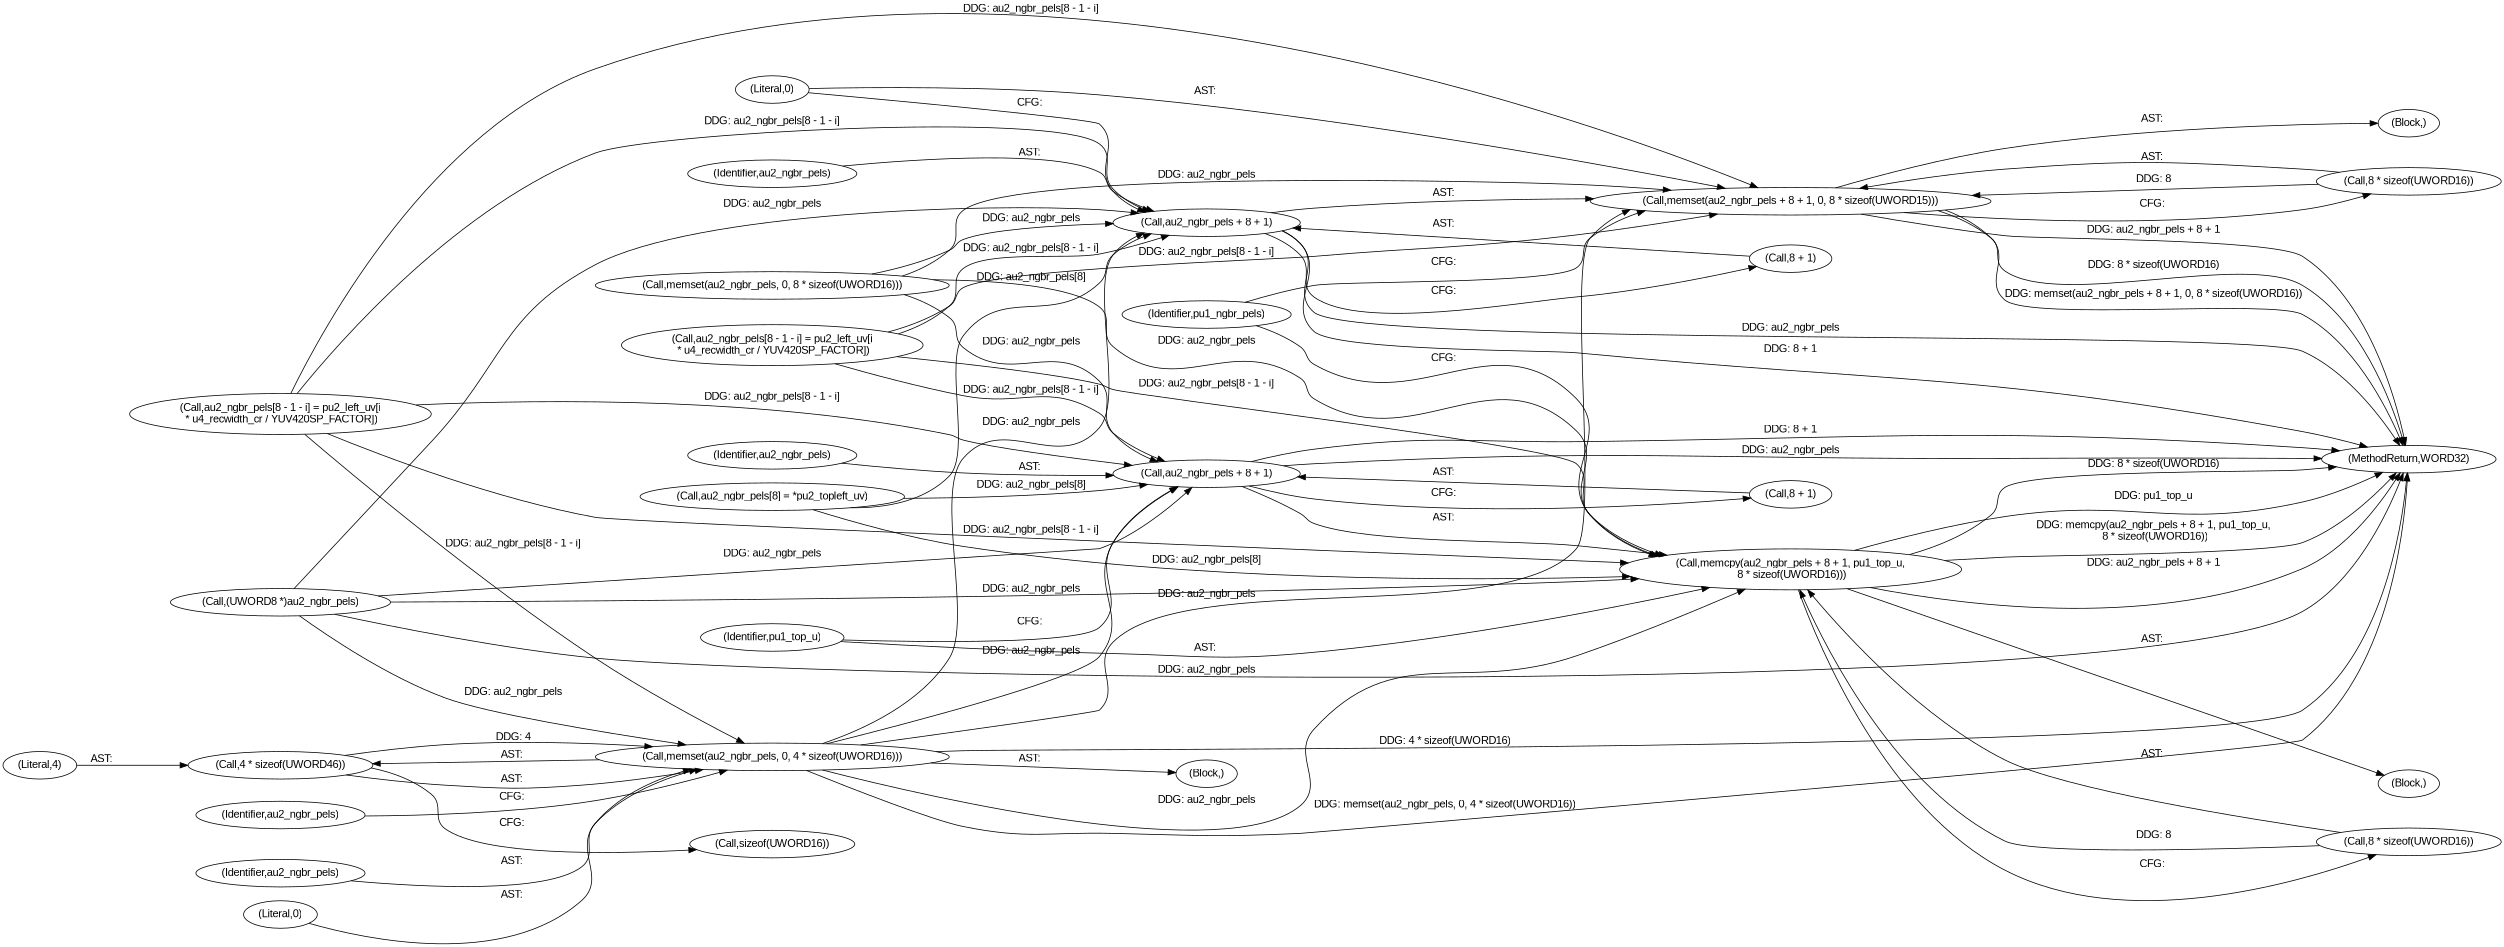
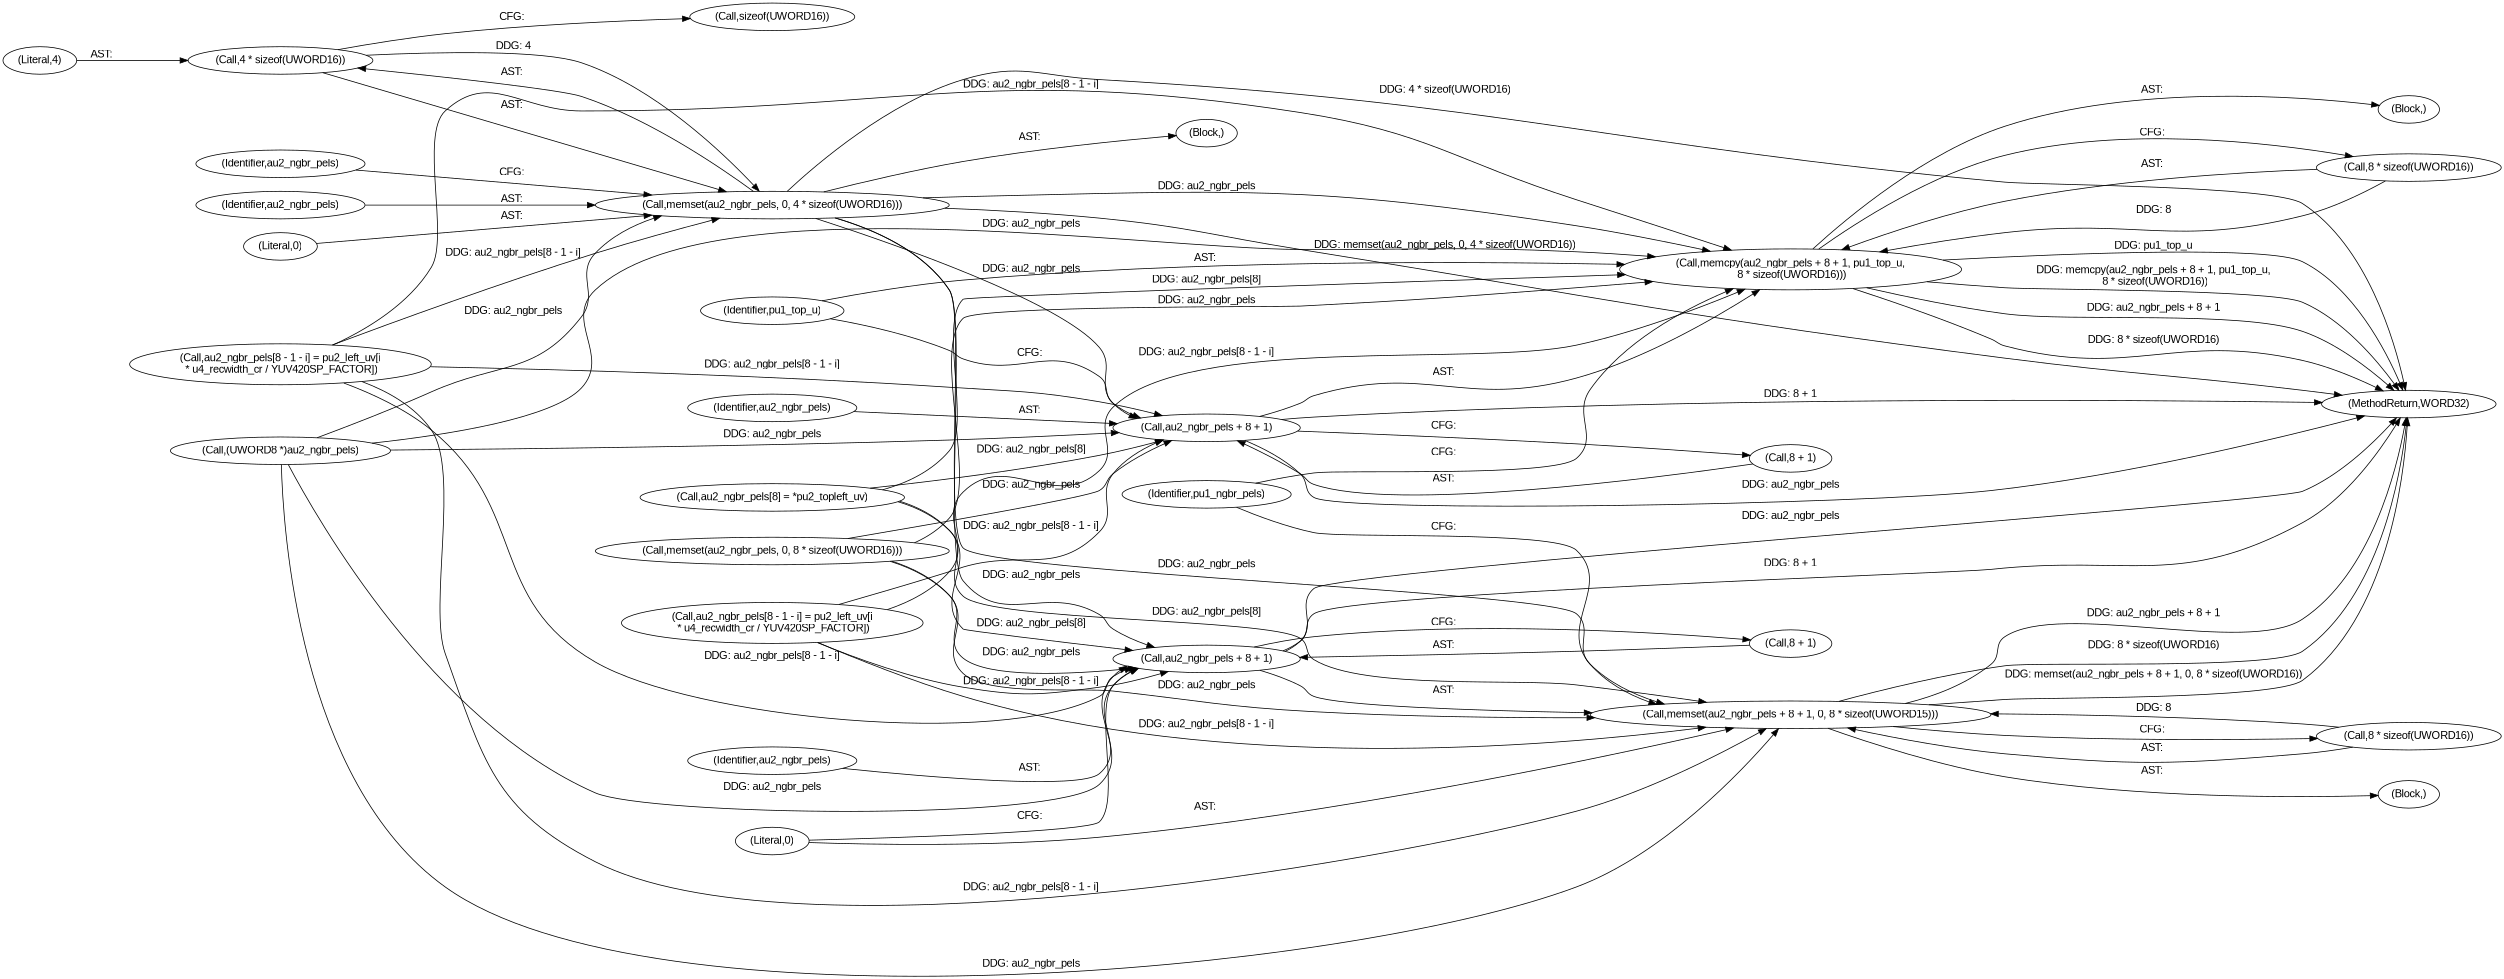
  digraph {
    fontname="Liberation Sans"
    rankdir=LR
    node [fontname="Liberation Sans"]
    edge [fontname="Liberation Sans"]
-   n1 [label="(Call,4 * sizeof(UWORD46))"]
+   n1 [label="(Call,4 * sizeof(UWORD16))"]
    n2 [label="(Call,memset(au2_ngbr_pels, 0, 4 * sizeof(UWORD16)))"]
    n3 [label="(Call,sizeof(UWORD16))"]
    n4 [label="(Call,memcpy(au2_ngbr_pels + 8 + 1, pu1_top_u,\n 8 * sizeof(UWORD16)))"]
    n5 [label="(Call,au2_ngbr_pels + 8 + 1)"]
    n6 [label="(Call,memset(au2_ngbr_pels + 8 + 1, 0, 8 * sizeof(UWORD15)))"]
    n7 [label="(Call,au2_ngbr_pels + 8 + 1)"]
    n8 [label="(MethodReturn,WORD32)"]
    n9 [label="(Block,)"]
    n10 [label="(Call,8 * sizeof(UWORD16))"]
    n11 [label="(Block,)"]
    n12 [label="(Call,8 + 1)"]
    n13 [label="(Block,)"]
    n14 [label="(Call,8 * sizeof(UWORD16))"]
    n15 [label="(Call,8 + 1)"]
    n16 [label="(Call,au2_ngbr_pels[8] = *pu2_topleft_uv)"]
    n17 [label="(Identifier,pu1_ngbr_pels)"]
    n18 [label="(Call,au2_ngbr_pels[8 - 1 - i] = pu2_left_uv[i\n * u4_recwidth_cr / YUV420SP_FACTOR])"]
    n19 [label="(Identifier,au2_ngbr_pels)"]
    n20 [label="(Identifier,au2_ngbr_pels)"]
    n21 [label="(Call,au2_ngbr_pels[8 - 1 - i] = pu2_left_uv[i\n * u4_recwidth_cr / YUV420SP_FACTOR])"]
    n22 [label="(Identifier,au2_ngbr_pels)"]
    n23 [label="(Call,(UWORD8 *)au2_ngbr_pels)"]
    n24 [label="(Literal,4)"]
    n25 [label="(Call,memset(au2_ngbr_pels, 0, 8 * sizeof(UWORD16)))"]
    n26 [label="(Identifier,pu1_top_u)"]
    n27 [label="(Literal,0)"]
    n28 [label="(Literal,0)"]
    n29 [label="(Identifier,au2_ngbr_pels)"]
    n1 -> n2 [label="AST: "]
    n1 -> n2 [label="DDG: 4"]
    n1 -> n3 [label="CFG: "]
    n2 -> n1 [label="AST: "]
    n2 -> n4 [label="DDG: au2_ngbr_pels"]
    n2 -> n5 [label="DDG: au2_ngbr_pels"]
    n2 -> n6 [label="DDG: au2_ngbr_pels"]
    n2 -> n7 [label="DDG: au2_ngbr_pels"]
    n2 -> n8 [label="DDG: 4 * sizeof(UWORD16)"]
    n2 -> n8 [label="DDG: memset(au2_ngbr_pels, 0, 4 * sizeof(UWORD16))"]
    n2 -> n9 [label="AST: "]
    n4 -> n8 [label="DDG: au2_ngbr_pels + 8 + 1"]
    n4 -> n8 [label="DDG: 8 * sizeof(UWORD16)"]
    n4 -> n8 [label="DDG: pu1_top_u"]
    n4 -> n8 [label="DDG: memcpy(au2_ngbr_pels + 8 + 1, pu1_top_u,\n 8 * sizeof(UWORD16))"]
    n4 -> n10 [label="CFG: "]
    n4 -> n11 [label="AST: "]
    n5 -> n4 [label="AST: "]
    n5 -> n8 [label="DDG: au2_ngbr_pels"]
    n5 -> n8 [label="DDG: 8 + 1"]
    n5 -> n12 [label="CFG: "]
    n6 -> n8 [label="DDG: au2_ngbr_pels + 8 + 1"]
    n6 -> n8 [label="DDG: 8 * sizeof(UWORD16)"]
    n6 -> n8 [label="DDG: memset(au2_ngbr_pels + 8 + 1, 0, 8 * sizeof(UWORD16))"]
    n6 -> n13 [label="AST: "]
    n6 -> n14 [label="CFG: "]
    n7 -> n6 [label="AST: "]
    n7 -> n8 [label="DDG: au2_ngbr_pels"]
    n7 -> n8 [label="DDG: 8 + 1"]
    n7 -> n15 [label="CFG: "]
    n10 -> n4 [label="AST: "]
    n10 -> n4 [label="DDG: 8"]
    n12 -> n5 [label="AST: "]
    n14 -> n6 [label="AST: "]
    n14 -> n6 [label="DDG: 8"]
    n15 -> n7 [label="AST: "]
    n16 -> n4 [label="DDG: au2_ngbr_pels[8]"]
    n16 -> n5 [label="DDG: au2_ngbr_pels[8]"]
+   n16 -> n6 [label="DDG: au2_ngbr_pels[8]"]
    n16 -> n7 [label="DDG: au2_ngbr_pels[8]"]
    n17 -> n4 [label="CFG: "]
    n17 -> n6 [label="CFG: "]
    n18 -> n4 [label="DDG: au2_ngbr_pels[8 - 1 - i]"]
    n18 -> n5 [label="DDG: au2_ngbr_pels[8 - 1 - i]"]
    n18 -> n6 [label="DDG: au2_ngbr_pels[8 - 1 - i]"]
    n18 -> n7 [label="DDG: au2_ngbr_pels[8 - 1 - i]"]
    n19 -> n7 [label="AST: "]
    n20 -> n2 [label="CFG: "]
    n21 -> n2 [label="DDG: au2_ngbr_pels[8 - 1 - i]"]
    n21 -> n4 [label="DDG: au2_ngbr_pels[8 - 1 - i]"]
    n21 -> n5 [label="DDG: au2_ngbr_pels[8 - 1 - i]"]
    n21 -> n6 [label="DDG: au2_ngbr_pels[8 - 1 - i]"]
    n21 -> n7 [label="DDG: au2_ngbr_pels[8 - 1 - i]"]
    n22 -> n2 [label="AST: "]
    n23 -> n2 [label="DDG: au2_ngbr_pels"]
    n23 -> n4 [label="DDG: au2_ngbr_pels"]
    n23 -> n5 [label="DDG: au2_ngbr_pels"]
-   n23 -> n8 [label="DDG: au2_ngbr_pels"]
+   n23 -> n6 [label="DDG: au2_ngbr_pels"]
    n23 -> n7 [label="DDG: au2_ngbr_pels"]
    n24 -> n1 [label="AST: "]
    n25 -> n4 [label="DDG: au2_ngbr_pels"]
    n25 -> n5 [label="DDG: au2_ngbr_pels"]
    n25 -> n6 [label="DDG: au2_ngbr_pels"]
    n25 -> n7 [label="DDG: au2_ngbr_pels"]
    n26 -> n4 [label="AST: "]
    n26 -> n5 [label="CFG: "]
    n27 -> n6 [label="AST: "]
    n27 -> n7 [label="CFG: "]
    n28 -> n2 [label="AST: "]
    n29 -> n5 [label="AST: "]
  }
